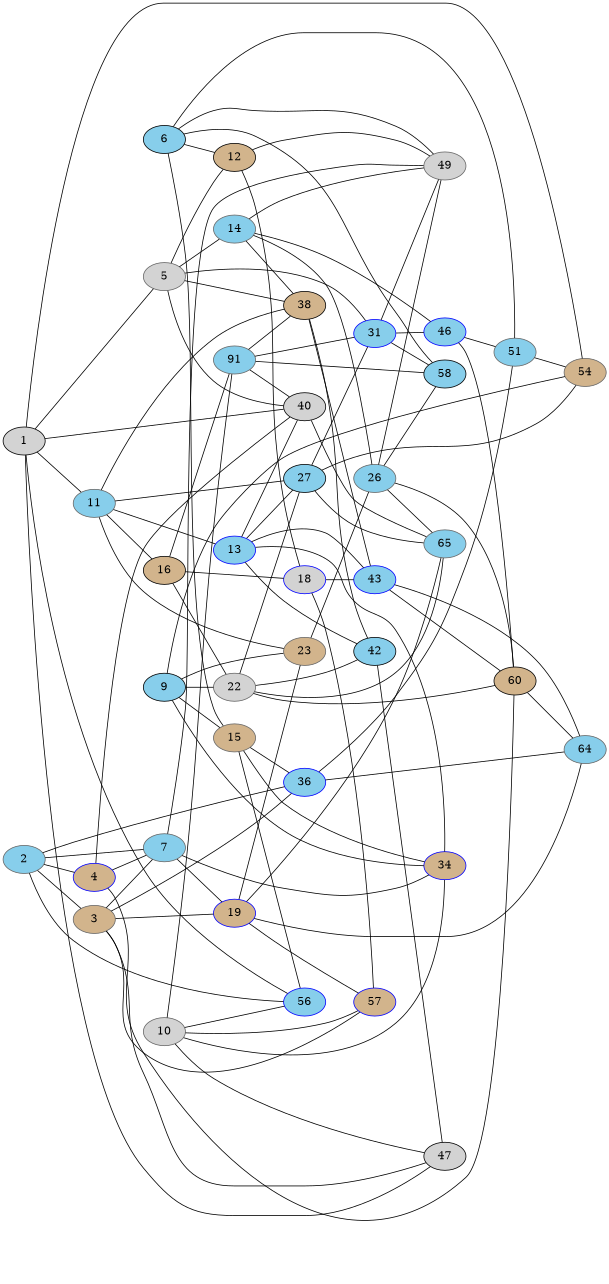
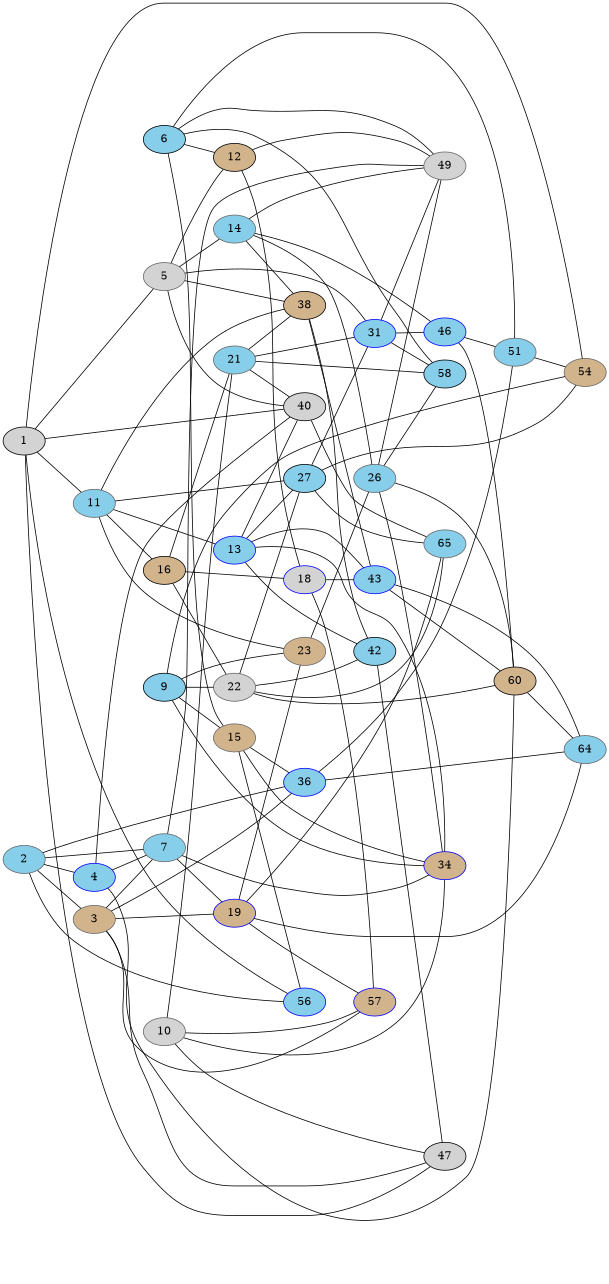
  graph {
    rankdir=LR
    node [color=gray40 fillcolor=skyblue style=filled]
    1 [color=black fillcolor=lightgrey super="+24"]
    5 [fillcolor=lightgrey super="+35"]
    11 [super="+61"]
    40 [color=black fillcolor=lightgrey super="+63"]
    47 [color=black fillcolor=lightgrey]
    54 [fillcolor=tan]
    56 [color=blue]
    12 [color=black fillcolor=tan]
    14 [super="+29"]
    31 [color=blue super="+41"]
    38 [color=black fillcolor=tan super="+59"]
    23 [fillcolor=tan]
    13 [color=blue super="+44"]
    16 [color=black fillcolor=tan]
    27 [color=black super="+32"]
    65
    2 [super="+8"]
    3 [fillcolor=tan super="+25"]
-   4 [color=blue fillcolor=tan]
+   4 [color=blue]
    7 [super="+30"]
    36 [color=blue super="+52"]
    19 [color=blue fillcolor=tan super="+37"]
    57 [color=blue fillcolor=tan]
    60 [color=black fillcolor=tan super="+62"]
    49 [fillcolor=lightgrey super="+55"]
    34 [color=blue fillcolor=tan super="+53"]
    51
    64
    18 [color=blue fillcolor=lightgrey super="+28"]
    26 [super="+48"]
    46 [color=blue]
    58 [color=black]
    42 [color=black]
    43 [color=blue super="+50"]
    6 [color=black super="+17"]
    15 [fillcolor=tan super="+66"]
    9 [color=black super="+39"]
    22 [fillcolor=lightgrey super="+33"]
    10 [fillcolor=lightgrey super="+20"]
-   21 [super="+45" label=91]
+   21 [super="+45"]
    1 -- 5
    1 -- 11
    1 -- 40
    1 -- 47
    1 -- 54
    1 -- 56
    5 -- 40
    5 -- 12
    5 -- 14
    5 -- 31
    5 -- 38
    11 -- 38
    11 -- 23
    11 -- 13
    11 -- 16
    11 -- 27
    40 -- 65
    12 -- 49
    12 -- 18
    14 -- 38
    14 -- 49
    14 -- 26
    14 -- 46
    31 -- 49
    31 -- 46
    31 -- 58
    38 -- 42
    38 -- 43
    23 -- 26
    13 -- 40
    13 -- 27
    13 -- 34
    13 -- 42
    13 -- 43
    16 -- 18
    16 -- 22
    16 -- 21
    27 -- 54
    27 -- 31
    27 -- 65
    2 -- 56
    2 -- 3
    2 -- 4
    2 -- 7
    2 -- 36 [weight=2]
    3 -- 47
    3 -- 7
    3 -- 36
    3 -- 19
    3 -- 57
    4 -- 40
    4 -- 7
    4 -- 60
    7 -- 19
    7 -- 49
    7 -- 34
    36 -- 51
    36 -- 64
    19 -- 23
    19 -- 65
    19 -- 57
    19 -- 64
    60 -- 64
    51 -- 54
    18 -- 57
    18 -- 43 [weight=2]
    26 -- 60
    26 -- 49
-   26 -- 65
+   26 -- 34
    26 -- 58
    46 -- 60
    46 -- 51
    42 -- 47
    43 -- 60
    43 -- 64
    6 -- 12
    6 -- 49
    6 -- 51
    6 -- 58
    6 -- 15 [weight=2]
    15 -- 56
    15 -- 36
    15 -- 34
    9 -- 54
    9 -- 23
    9 -- 34
    9 -- 15
    9 -- 22
    22 -- 27
    22 -- 65
    22 -- 60
    22 -- 42
    10 -- 47
-   10 -- 56
    10 -- 57
    10 -- 34
    10 -- 21
    21 -- 40
    21 -- 31
    21 -- 38
    21 -- 58
  }
